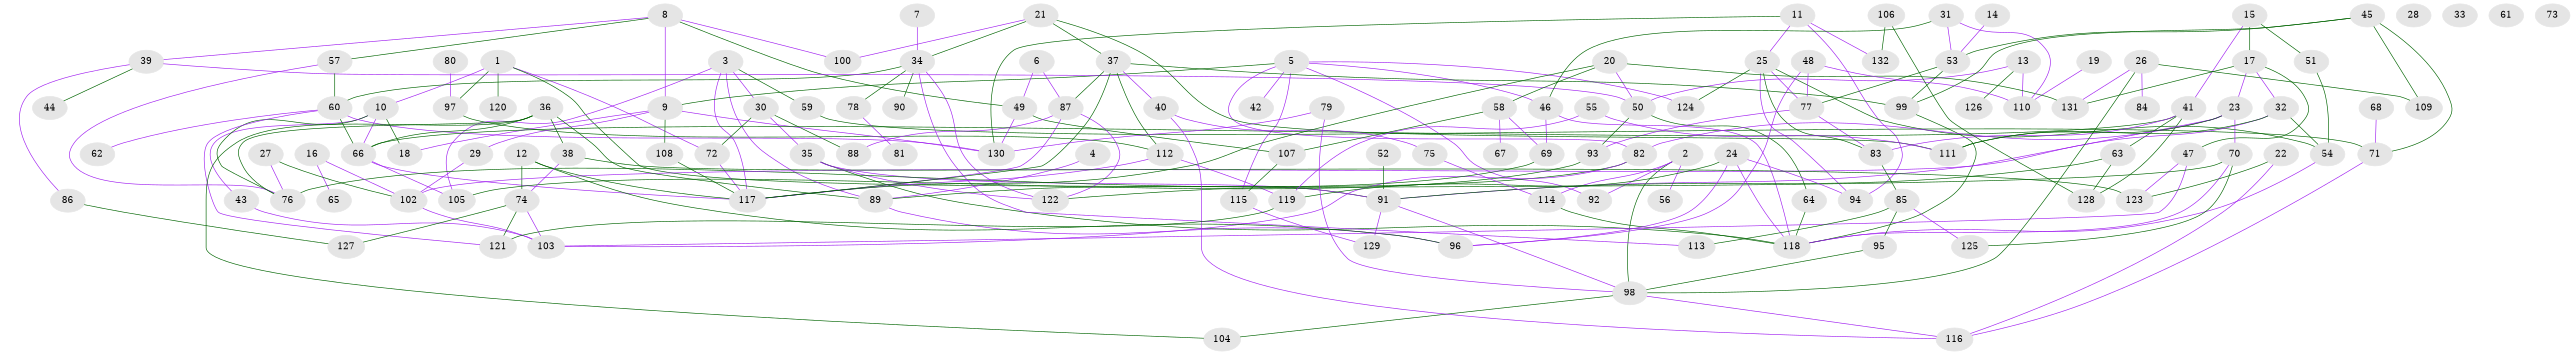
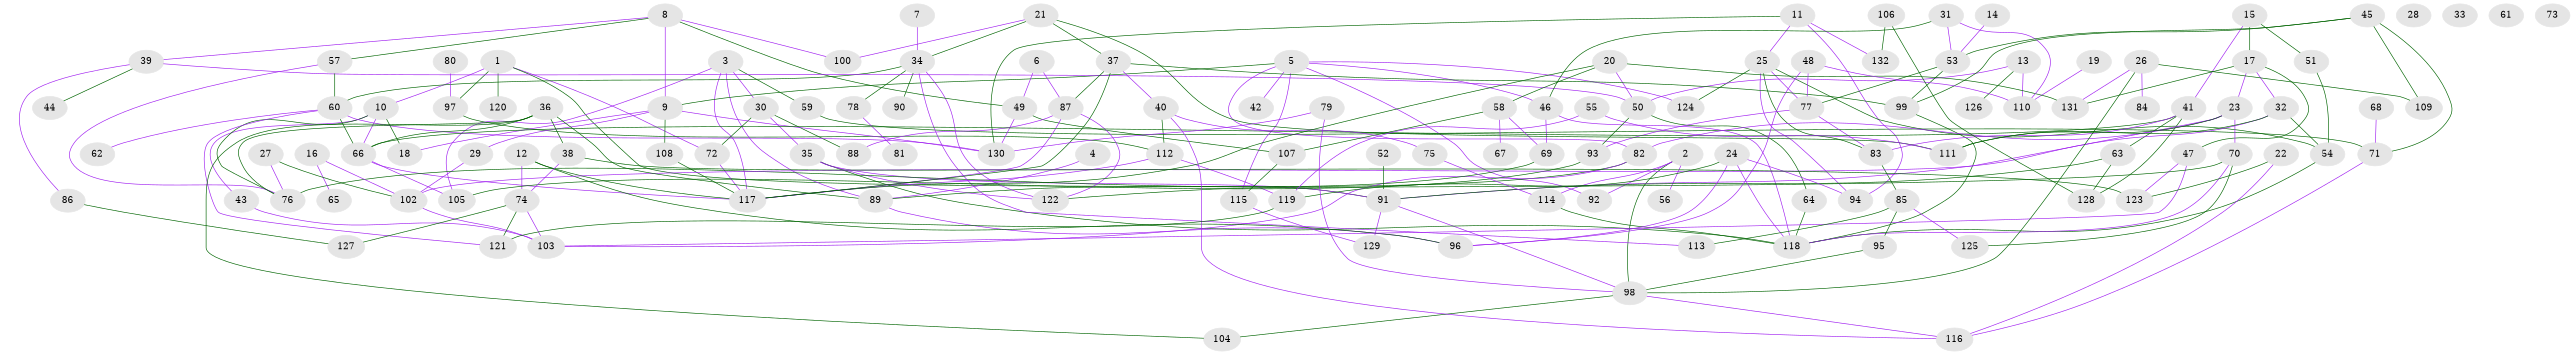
  graph {
    node [color=gray90 style=filled]
    edge [color=purple]
    1
    10
    72
    91
    97
    120
    18
    43
    66
    76
    117
    98
    129
    112
    2
    56
    92
    114
    116
    104
    118
    3
    30
    59
    89
    105
    35
    88
    71
    96
    4
    5
    9
    42
    46
    82
    115
    124
    29
    108
    130
    69
    103
    6
    49
    87
    107
    122
    7
    34
    60
    78
    90
    113
    8
    39
    57
    100
    50
    44
    86
    102
    11
    25
    94
    132
    54
    77
    83
    12
    74
    121
    127
    13
    110
    126
    64
    93
    14
    53
    99
    15
    17
    41
    51
    23
    32
    47
    131
    63
    128
    16
    65
    111
    70
    123
    19
    20
    58
    67
    21
    37
    40
    22
    125
    24
    119
    85
    26
    84
    109
    27
    28
    31
    33
    62
    81
    36
    38
    75
    45
    48
    52
    55
    61
    68
    73
    79
    80
    95
    106
    1 -- 10
    1 -- 72
    1 -- 91 [color=darkgreen]
    1 -- 97 [color=darkgreen]
    1 -- 120 [color=darkgreen]
    10 -- 18 [color=darkgreen]
    10 -- 43
    10 -- 66
    10 -- 76 [color=darkgreen]
    72 -- 117
    91 -- 98
    91 -- 129
    97 -- 112 [color=darkgreen]
    43 -- 103
    66 -- 117
    66 -- 105
    98 -- 116
    98 -- 104 [color=darkgreen]
    112 -- 117
    112 -- 119
    2 -- 98 [color=darkgreen]
    2 -- 56
    2 -- 92
    2 -- 114
    114 -- 118 [color=darkgreen]
    3 -- 117
    3 -- 30
    3 -- 59 [color=darkgreen]
    3 -- 89
    3 -- 105
    30 -- 72 [color=darkgreen]
    30 -- 35
    30 -- 88 [color=darkgreen]
    59 -- 71 [color=darkgreen]
    89 -- 96
    35 -- 91
    35 -- 118 [color=darkgreen]
    35 -- 122
    71 -- 116
    4 -- 89
    5 -- 92
    5 -- 9 [color=darkgreen]
    5 -- 42
    5 -- 46
    5 -- 82
    5 -- 115
    5 -- 124
    9 -- 18
    9 -- 29
    9 -- 108 [color=darkgreen]
    9 -- 130
    46 -- 118
    46 -- 69
    82 -- 89 [color=darkgreen]
    82 -- 103
    115 -- 129
    29 -- 102
    108 -- 117 [color=darkgreen]
    69 -- 76 [color=darkgreen]
    6 -- 49
    6 -- 87
    49 -- 130
    49 -- 107 [color=darkgreen]
    87 -- 117
    87 -- 88
    87 -- 122
    107 -- 115 [color=darkgreen]
    7 -- 34
    34 -- 122
    34 -- 60 [color=darkgreen]
    34 -- 78 [color=darkgreen]
    34 -- 90 [color=darkgreen]
    34 -- 113
    60 -- 66 [color=darkgreen]
    60 -- 130
    60 -- 121
    60 -- 62
    78 -- 81
    8 -- 9
    8 -- 49 [color=darkgreen]
    8 -- 39
    8 -- 57 [color=darkgreen]
    8 -- 100
    39 -- 50
    39 -- 44 [color=darkgreen]
    39 -- 86
    57 -- 76
    57 -- 60 [color=darkgreen]
    50 -- 64 [color=darkgreen]
    50 -- 93 [color=darkgreen]
    86 -- 127 [color=darkgreen]
    102 -- 103
    11 -- 130 [color=darkgreen]
    11 -- 25
    11 -- 94
    11 -- 132
    25 -- 124 [color=darkgreen]
    25 -- 94
    25 -- 54 [color=darkgreen]
    25 -- 77
    25 -- 83 [color=darkgreen]
-   54 -- 118
+   54 -- 118 [color=darkgreen]
    77 -- 83
    77 -- 93
    83 -- 85 [color=darkgreen]
    12 -- 117 [color=darkgreen]
    12 -- 96 [color=darkgreen]
-   12 -- 74 [color=darkgreen]
+   12 -- 74
    74 -- 103
    74 -- 121 [color=darkgreen]
    74 -- 127 [color=darkgreen]
    13 -- 50
    13 -- 110
    13 -- 126 [color=darkgreen]
    64 -- 118 [color=darkgreen]
    93 -- 105 [color=darkgreen]
    14 -- 53
    53 -- 77 [color=darkgreen]
    53 -- 99 [color=darkgreen]
    99 -- 118 [color=darkgreen]
    15 -- 17 [color=darkgreen]
    15 -- 41
    15 -- 51 [color=darkgreen]
    17 -- 23
    17 -- 32
    17 -- 47 [color=darkgreen]
    17 -- 131 [color=darkgreen]
    41 -- 66 [color=darkgreen]
    41 -- 83
    41 -- 63 [color=darkgreen]
    41 -- 128 [color=darkgreen]
    51 -- 54 [color=darkgreen]
    23 -- 91
    23 -- 82
    23 -- 111 [color=darkgreen]
    23 -- 70
    32 -- 102
    32 -- 54 [color=darkgreen]
    32 -- 111 [color=darkgreen]
    47 -- 103
    47 -- 123
    63 -- 91 [color=darkgreen]
    63 -- 128 [color=darkgreen]
    16 -- 102
    16 -- 65
    70 -- 118
    70 -- 122 [color=darkgreen]
    70 -- 125 [color=darkgreen]
    19 -- 110
    20 -- 117 [color=darkgreen]
    20 -- 50
    20 -- 131 [color=darkgreen]
    20 -- 58 [color=darkgreen]
    58 -- 69
    58 -- 107 [color=darkgreen]
    58 -- 67
    21 -- 34 [color=darkgreen]
    21 -- 100
    21 -- 111 [color=darkgreen]
    21 -- 37 [color=darkgreen]
    37 -- 117 [color=darkgreen]
-   37 -- 112 [color=darkgreen]
+   40 -- 112 [color=darkgreen]
    37 -- 87 [color=darkgreen]
    37 -- 99 [color=darkgreen]
    37 -- 40
    40 -- 116
    40 -- 75
    22 -- 116
    22 -- 123 [color=darkgreen]
    24 -- 118
    24 -- 96
    24 -- 94
    24 -- 119 [color=darkgreen]
    119 -- 121 [color=darkgreen]
    85 -- 113 [color=darkgreen]
    85 -- 125
    85 -- 95 [color=darkgreen]
    26 -- 98 [color=darkgreen]
    26 -- 131
    26 -- 84
    26 -- 109 [color=darkgreen]
    27 -- 76
    27 -- 102 [color=darkgreen]
    31 -- 46 [color=darkgreen]
    31 -- 110
    31 -- 53
    36 -- 66 [color=darkgreen]
    36 -- 76 [color=darkgreen]
    36 -- 104 [color=darkgreen]
    36 -- 89 [color=darkgreen]
    36 -- 38 [color=darkgreen]
    38 -- 74
    38 -- 123 [color=darkgreen]
    75 -- 114
    45 -- 71 [color=darkgreen]
    45 -- 53 [color=darkgreen]
    45 -- 99 [color=darkgreen]
    45 -- 109 [color=darkgreen]
    48 -- 96
    48 -- 77
    48 -- 110
    52 -- 91 [color=darkgreen]
    55 -- 111
    55 -- 119
    68 -- 71
    79 -- 98
    79 -- 130
    80 -- 97
    95 -- 98 [color=darkgreen]
    106 -- 132 [color=darkgreen]
    106 -- 128 [color=darkgreen]
  }
